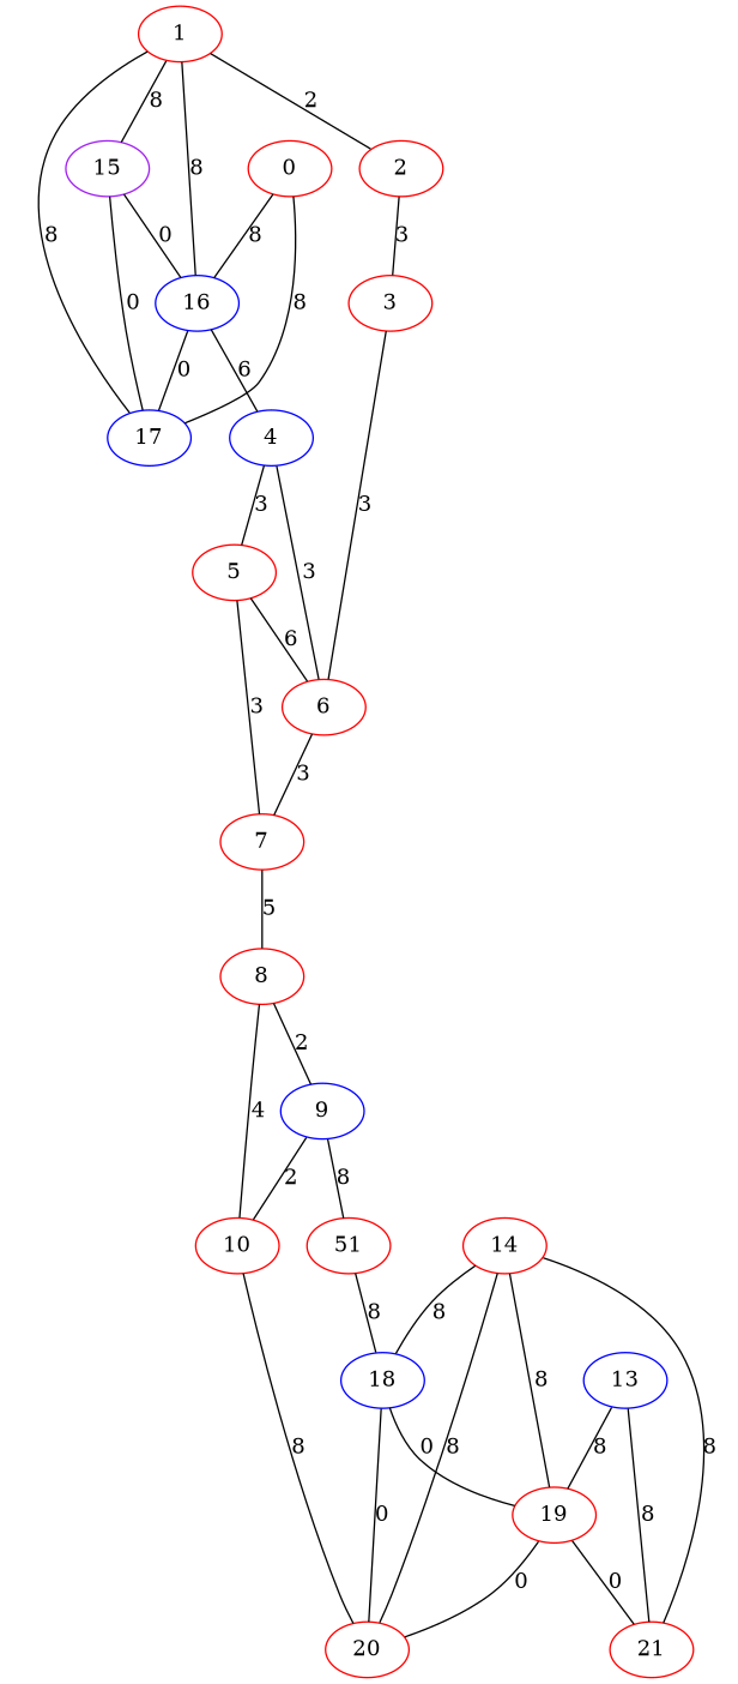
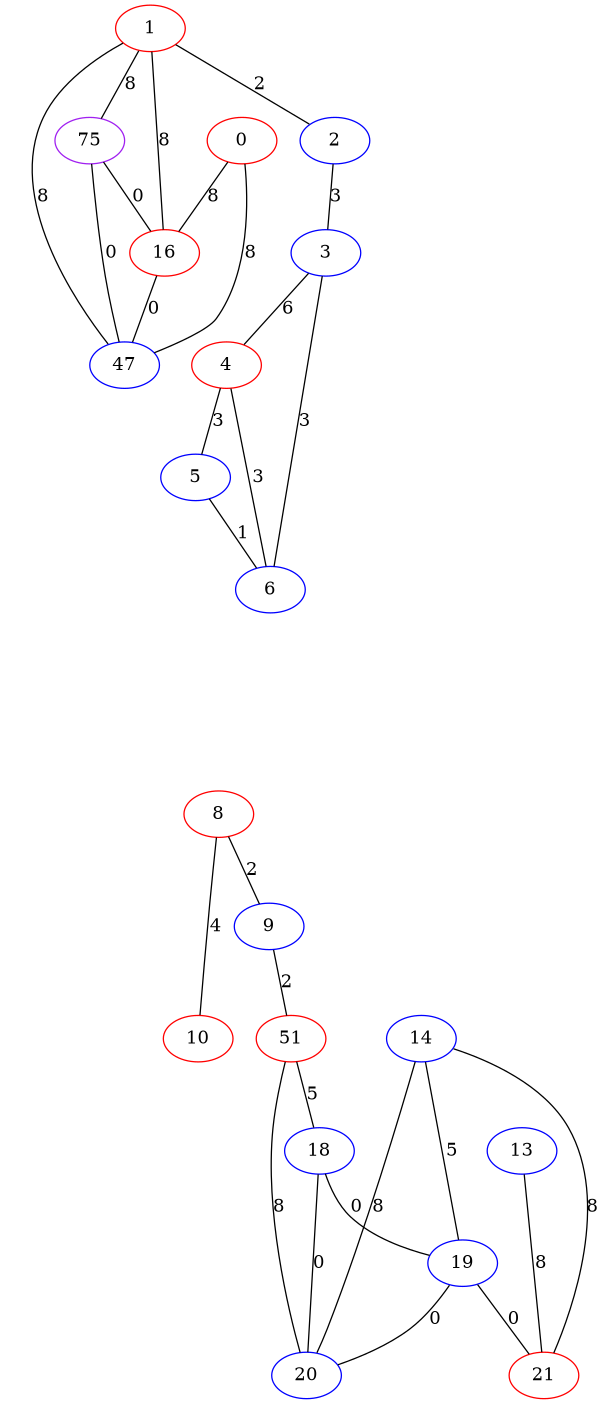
  graph {
    node [color=red weight=1]
-   16 [color=blue weight=3]
+   16 [weight=3]
    0
-   17 [color=blue weight=3]
+   17 [color=blue weight=3 label=47]
    1
-   2
-   15 [color=purple weight=4]
-   3
-   4 [color=blue]
-   6
-   5
-   7
+   2 [color=blue]
+   15 [color=purple weight=4 label=75]
+   3 [color=blue]
+   4
+   6 [color=blue]
+   5 [color=blue]
    8
    9 [color=blue]
    10
    n15 [label=51]
-   20 [weight=3]
+   20 [color=blue weight=3]
    18 [color=blue weight=3]
-   19 [weight=3]
+   19 [color=blue weight=3]
    13 [color=blue]
    21 [weight=3]
-   14
+   14 [color=blue]
    16 -- 17 [label=0]
    0 -- 16 [label=8]
    0 -- 17 [label=8]
    1 -- 16 [label=8]
    1 -- 17 [label=8]
    1 -- 2 [label=2]
    1 -- 15 [label=8]
    2 -- 3 [label=3]
    15 -- 16 [label=0]
    15 -- 17 [label=0]
-   16 -- 4 [label=6]
+   3 -- 4 [label=6]
    3 -- 6 [label=3]
    4 -- 6 [label=3]
    4 -- 5 [label=3]
-   6 -- 7 [label=3]
-   5 -- 6 [label=6]
-   5 -- 7 [label=3]
-   7 -- 8 [label=5]
+   5 -- 6 [label=1]
    8 -- 9 [label=2]
    8 -- 10 [label=4]
-   9 -- 10 [label=2]
-   9 -- n15 [label=8]
-   10 -- 20 [label=8]
-   n15 -- 18 [label=8]
+   9 -- n15 [label=2]
+   n15 -- 20 [label=8]
+   n15 -- 18 [label=5]
    18 -- 20 [label=0]
    18 -- 19 [label=0]
    19 -- 20 [label=0]
    19 -- 21 [label=0]
-   13 -- 19 [label=8]
    13 -- 21 [label=8]
    14 -- 20 [label=8]
-   14 -- 18 [label=8]
-   14 -- 19 [label=8]
+   14 -- 19 [label=5]
    14 -- 21 [label=8]
  }
